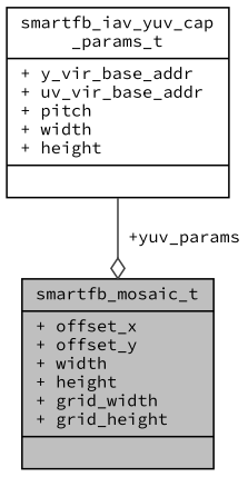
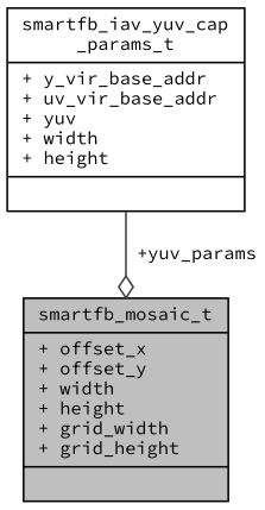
  digraph {
    fontname="Source Code Pro"
    node [color=black fontname="Source Code Pro" fontsize=10 shape=record]
    n1 [fillcolor=grey75 fontcolor=black height=0.2 label="{smartfb_mosaic_t\n|+ offset_x\l+ offset_y\l+ width\l+ height\l+ grid_width\l+ grid_height\l|}" style=filled width=0.4]
-   n2 [height=0.2 label="{smartfb_iav_yuv_cap\l_params_t\n|+ y_vir_base_addr\l+ uv_vir_base_addr\l+ pitch\l+ width\l+ height\l|}" width=0.4]
+   n2 [height=0.2 label="{smartfb_iav_yuv_cap\l_params_t\n|+ y_vir_base_addr\l+ uv_vir_base_addr\l+ yuv\l+ width\l+ height\l|}" width=0.4]
    n2 -> n1 [arrowhead=odiamond color=grey25 fontname="Source Code Pro" fontsize=10 label=" +yuv_params" labelfontname=Helvetica labelfontsize=10 style=solid]
  }
